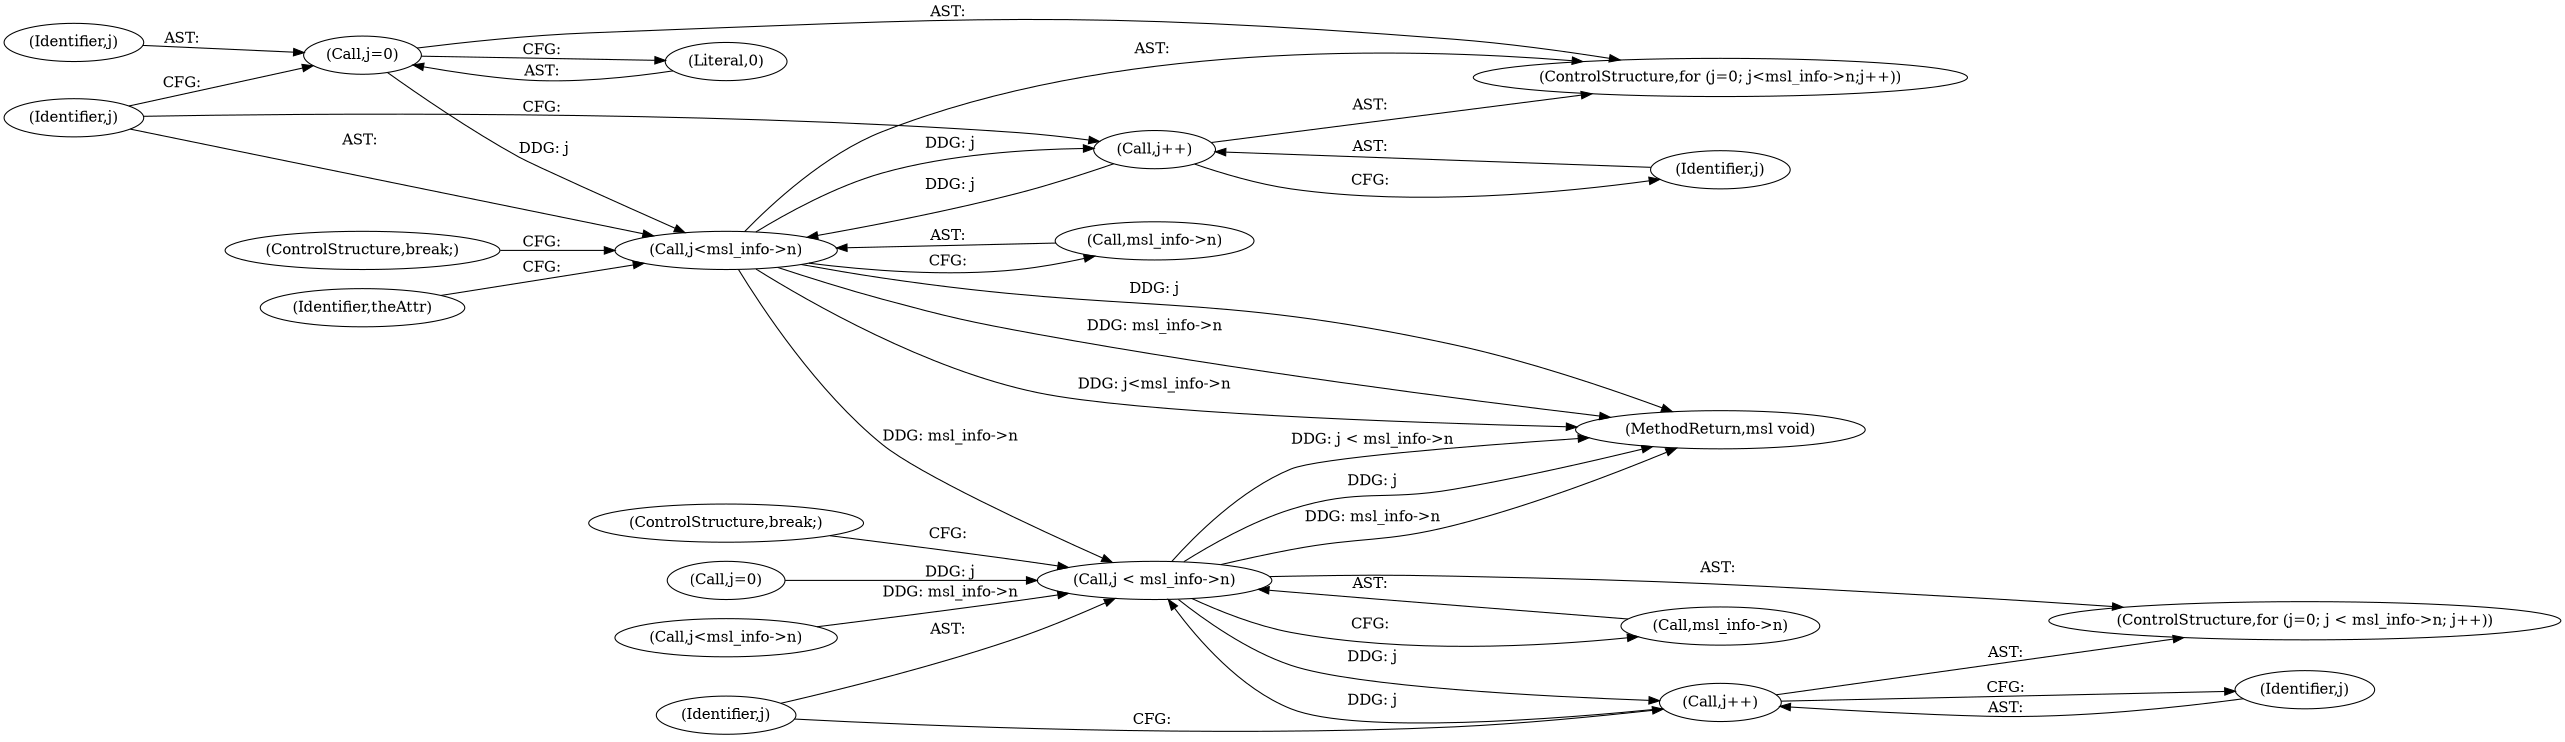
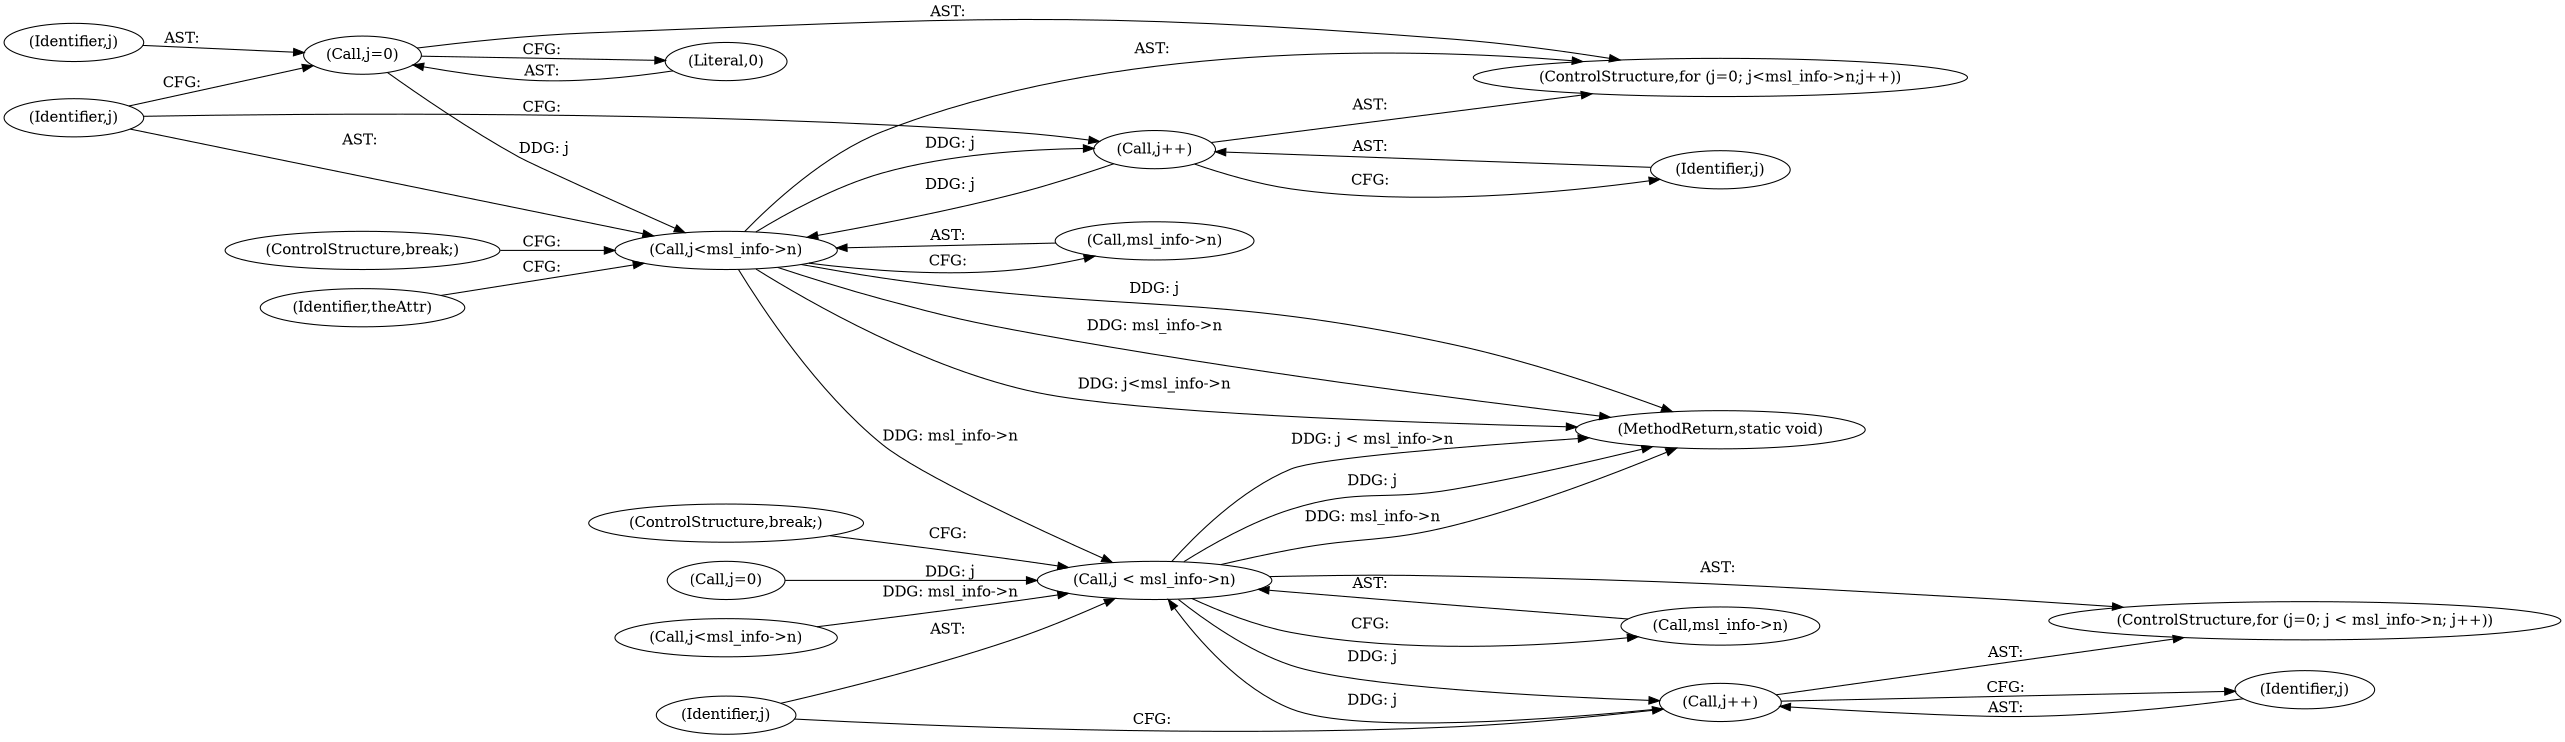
  digraph {
    rankdir=LR
    n1 [label="(Call,j<msl_info->n)"]
    n2 [label="(Call,j++)"]
    n3 [label="(Call,j < msl_info->n)"]
    n4 [label="(Call,msl_info->n)"]
-   n5 [label="(MethodReturn,msl void)"]
+   n5 [label="(MethodReturn,static void)"]
    n6 [label="(ControlStructure,for (j=0; j<msl_info->n;j++))"]
    n7 [label="(Identifier,j)"]
    n8 [label="(Call,j++)"]
    n9 [label="(ControlStructure,for (j=0; j < msl_info->n; j++))"]
    n10 [label="(Call,msl_info->n)"]
    n11 [label="(Call,j=0)"]
    n12 [label="(Literal,0)"]
    n13 [label="(Identifier,j)"]
    n14 [label="(Identifier,j)"]
    n15 [label="(Identifier,theAttr)"]
    n16 [label="(Identifier,j)"]
    n17 [label="(Call,j=0)"]
    n18 [label="(Identifier,j)"]
    n19 [label="(Call,j<msl_info->n)"]
    n20 [label="(ControlStructure,break;)"]
    n21 [label="(ControlStructure,break;)"]
    n1 -> n2 [label="DDG: j"]
    n1 -> n3 [label="DDG: msl_info->n"]
    n1 -> n4 [label="CFG: "]
    n1 -> n5 [label="DDG: j"]
    n1 -> n5 [label="DDG: msl_info->n"]
    n1 -> n5 [label="DDG: j<msl_info->n"]
    n1 -> n6 [label="AST: "]
    n2 -> n1 [label="DDG: j"]
    n2 -> n6 [label="AST: "]
    n2 -> n7 [label="CFG: "]
    n3 -> n5 [label="DDG: msl_info->n"]
    n3 -> n5 [label="DDG: j < msl_info->n"]
    n3 -> n5 [label="DDG: j"]
    n3 -> n8 [label="DDG: j"]
    n3 -> n9 [label="AST: "]
    n3 -> n10 [label="CFG: "]
    n4 -> n1 [label="AST: "]
    n7 -> n2 [label="AST: "]
    n8 -> n3 [label="DDG: j"]
    n8 -> n9 [label="AST: "]
    n8 -> n13 [label="CFG: "]
    n10 -> n3 [label="AST: "]
    n11 -> n1 [label="DDG: j"]
    n11 -> n6 [label="AST: "]
    n11 -> n12 [label="CFG: "]
    n12 -> n11 [label="AST: "]
    n13 -> n8 [label="AST: "]
    n14 -> n1 [label="AST: "]
    n14 -> n2 [label="CFG: "]
    n14 -> n11 [label="CFG: "]
    n15 -> n1 [label="CFG: "]
    n16 -> n3 [label="AST: "]
    n16 -> n8 [label="CFG: "]
    n17 -> n3 [label="DDG: j"]
    n18 -> n11 [label="AST: "]
    n19 -> n3 [label="DDG: msl_info->n"]
    n20 -> n1 [label="CFG: "]
    n21 -> n3 [label="CFG: "]
  }
